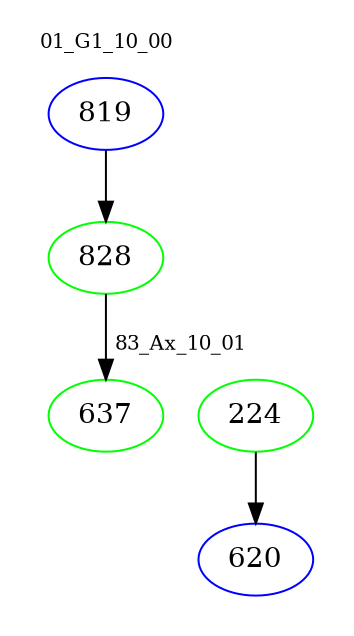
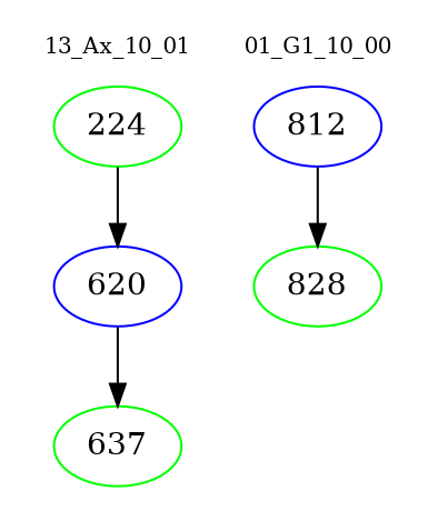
  digraph {
    node [color=green]
    edge [color=black]
    n1 [label=224]
    n2 [color=blue label=620]
    n3 [label=637]
-   n4 [color=blue label=819]
+   n4 [color=blue label=812]
    n5 [label=828]
    subgraph cluster_1 {
      color=white
      fontsize=10
-     label="83_Ax_10_01"
+     label="13_Ax_10_01"
      n1
      n2
      n3
    }
    subgraph cluster_2 {
      color=white
      fontsize=10
      label="01_G1_10_00"
      n4
      n5
    }
    n1 -> n2
-   n5 -> n3
+   n2 -> n3
    n4 -> n5
  }
